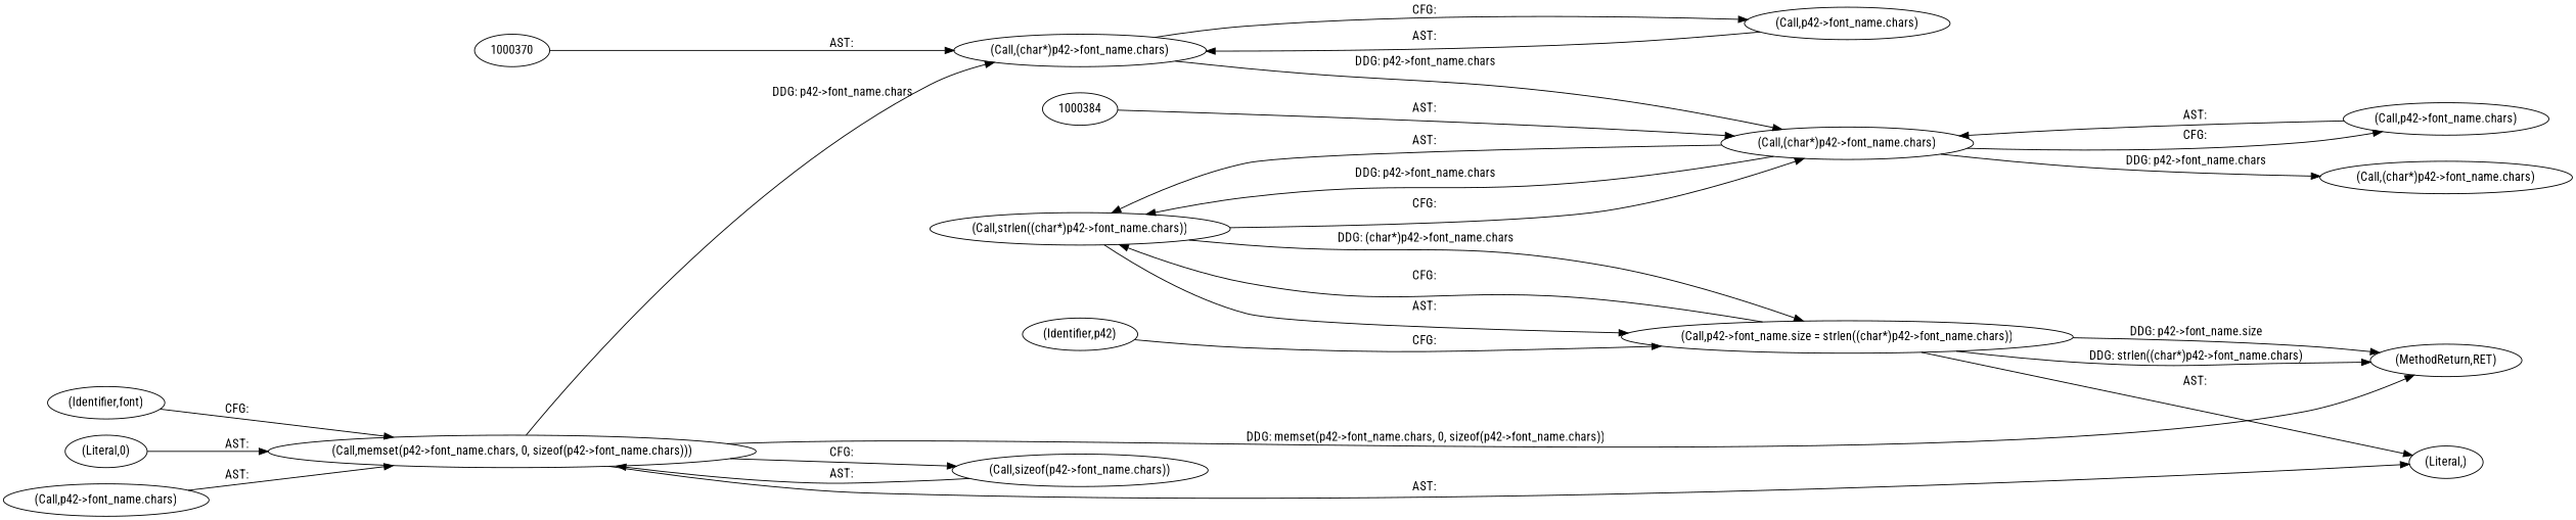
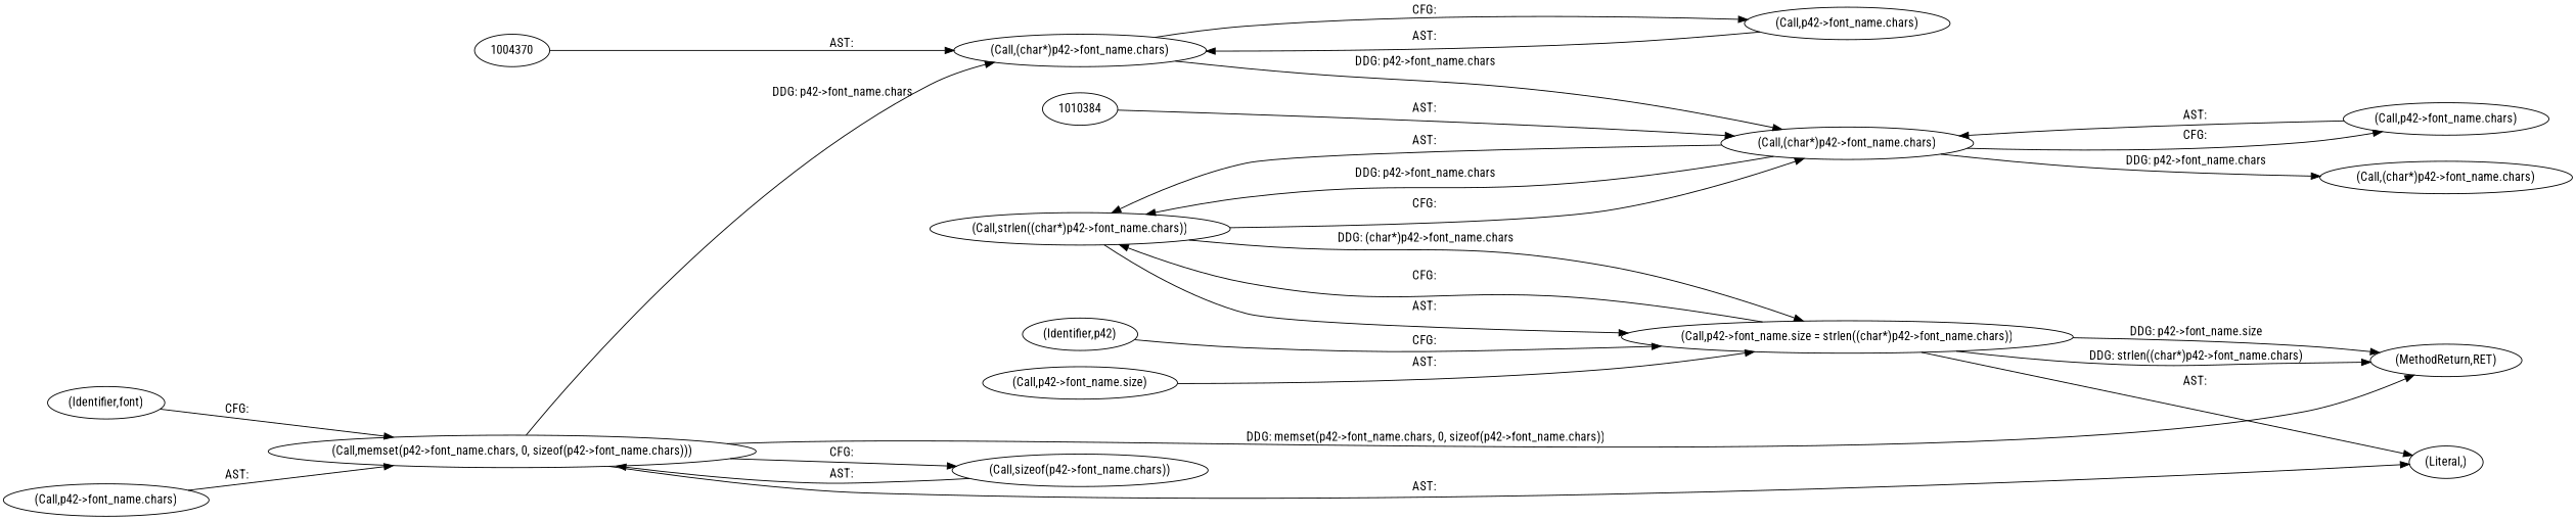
  digraph {
    fontname="Roboto Condensed"
    rankdir=LR
    node [fontname="Roboto Condensed"]
    edge [fontname="Roboto Condensed"]
    n1 [label="(Call,strlen((char*)p42->font_name.chars))"]
    n2 [label="(Call,(char*)p42->font_name.chars)"]
    n3 [label="(Call,p42->font_name.size = strlen((char*)p42->font_name.chars))"]
    n4 [label="(Call,p42->font_name.chars)"]
    n5 [label="(Call,(char*)p42->font_name.chars)"]
    n6 [label="(MethodReturn,RET)"]
    n7 [label="(Literal,)"]
    n8 [label="(Call,(char*)p42->font_name.chars)"]
    n9 [label="(Call,p42->font_name.chars)"]
    n10 [label="(Call,memset(p42->font_name.chars, 0, sizeof(p42->font_name.chars)))"]
    n11 [label="(Call,sizeof(p42->font_name.chars))"]
    n12 [label="(Identifier,font)"]
    n13 [label="(Identifier,p42)"]
-   n14 [label="(Literal,0)"]
    n15 [label="(Call,p42->font_name.chars)"]
-   1000384
-   1000370
+   n16 [label="(Call,p42->font_name.size)"]
+   1000384 [label=1010384]
+   1000370 [label=1004370]
    n1 -> n2 [label="CFG: "]
    n1 -> n3 [label="AST: "]
    n1 -> n3 [label="DDG: (char*)p42->font_name.chars"]
    n2 -> n1 [label="AST: "]
    n2 -> n1 [label="DDG: p42->font_name.chars"]
    n2 -> n4 [label="CFG: "]
    n2 -> n5 [label="DDG: p42->font_name.chars"]
    n3 -> n1 [label="CFG: "]
    n3 -> n6 [label="DDG: p42->font_name.size"]
    n3 -> n6 [label="DDG: strlen((char*)p42->font_name.chars)"]
    n3 -> n7 [label="AST: "]
    n4 -> n2 [label="AST: "]
    n8 -> n2 [label="DDG: p42->font_name.chars"]
    n8 -> n9 [label="CFG: "]
    n9 -> n8 [label="AST: "]
    n10 -> n6 [label="DDG: memset(p42->font_name.chars, 0, sizeof(p42->font_name.chars))"]
    n10 -> n7 [label="AST: "]
    n10 -> n8 [label="DDG: p42->font_name.chars"]
    n10 -> n11 [label="CFG: "]
    n11 -> n10 [label="AST: "]
    n12 -> n10 [label="CFG: "]
    n13 -> n3 [label="CFG: "]
-   n14 -> n10 [label="AST: "]
    n15 -> n10 [label="AST: "]
+   n16 -> n3 [label="AST: "]
    1000384 -> n2 [label="AST: "]
    1000370 -> n8 [label="AST: "]
  }
